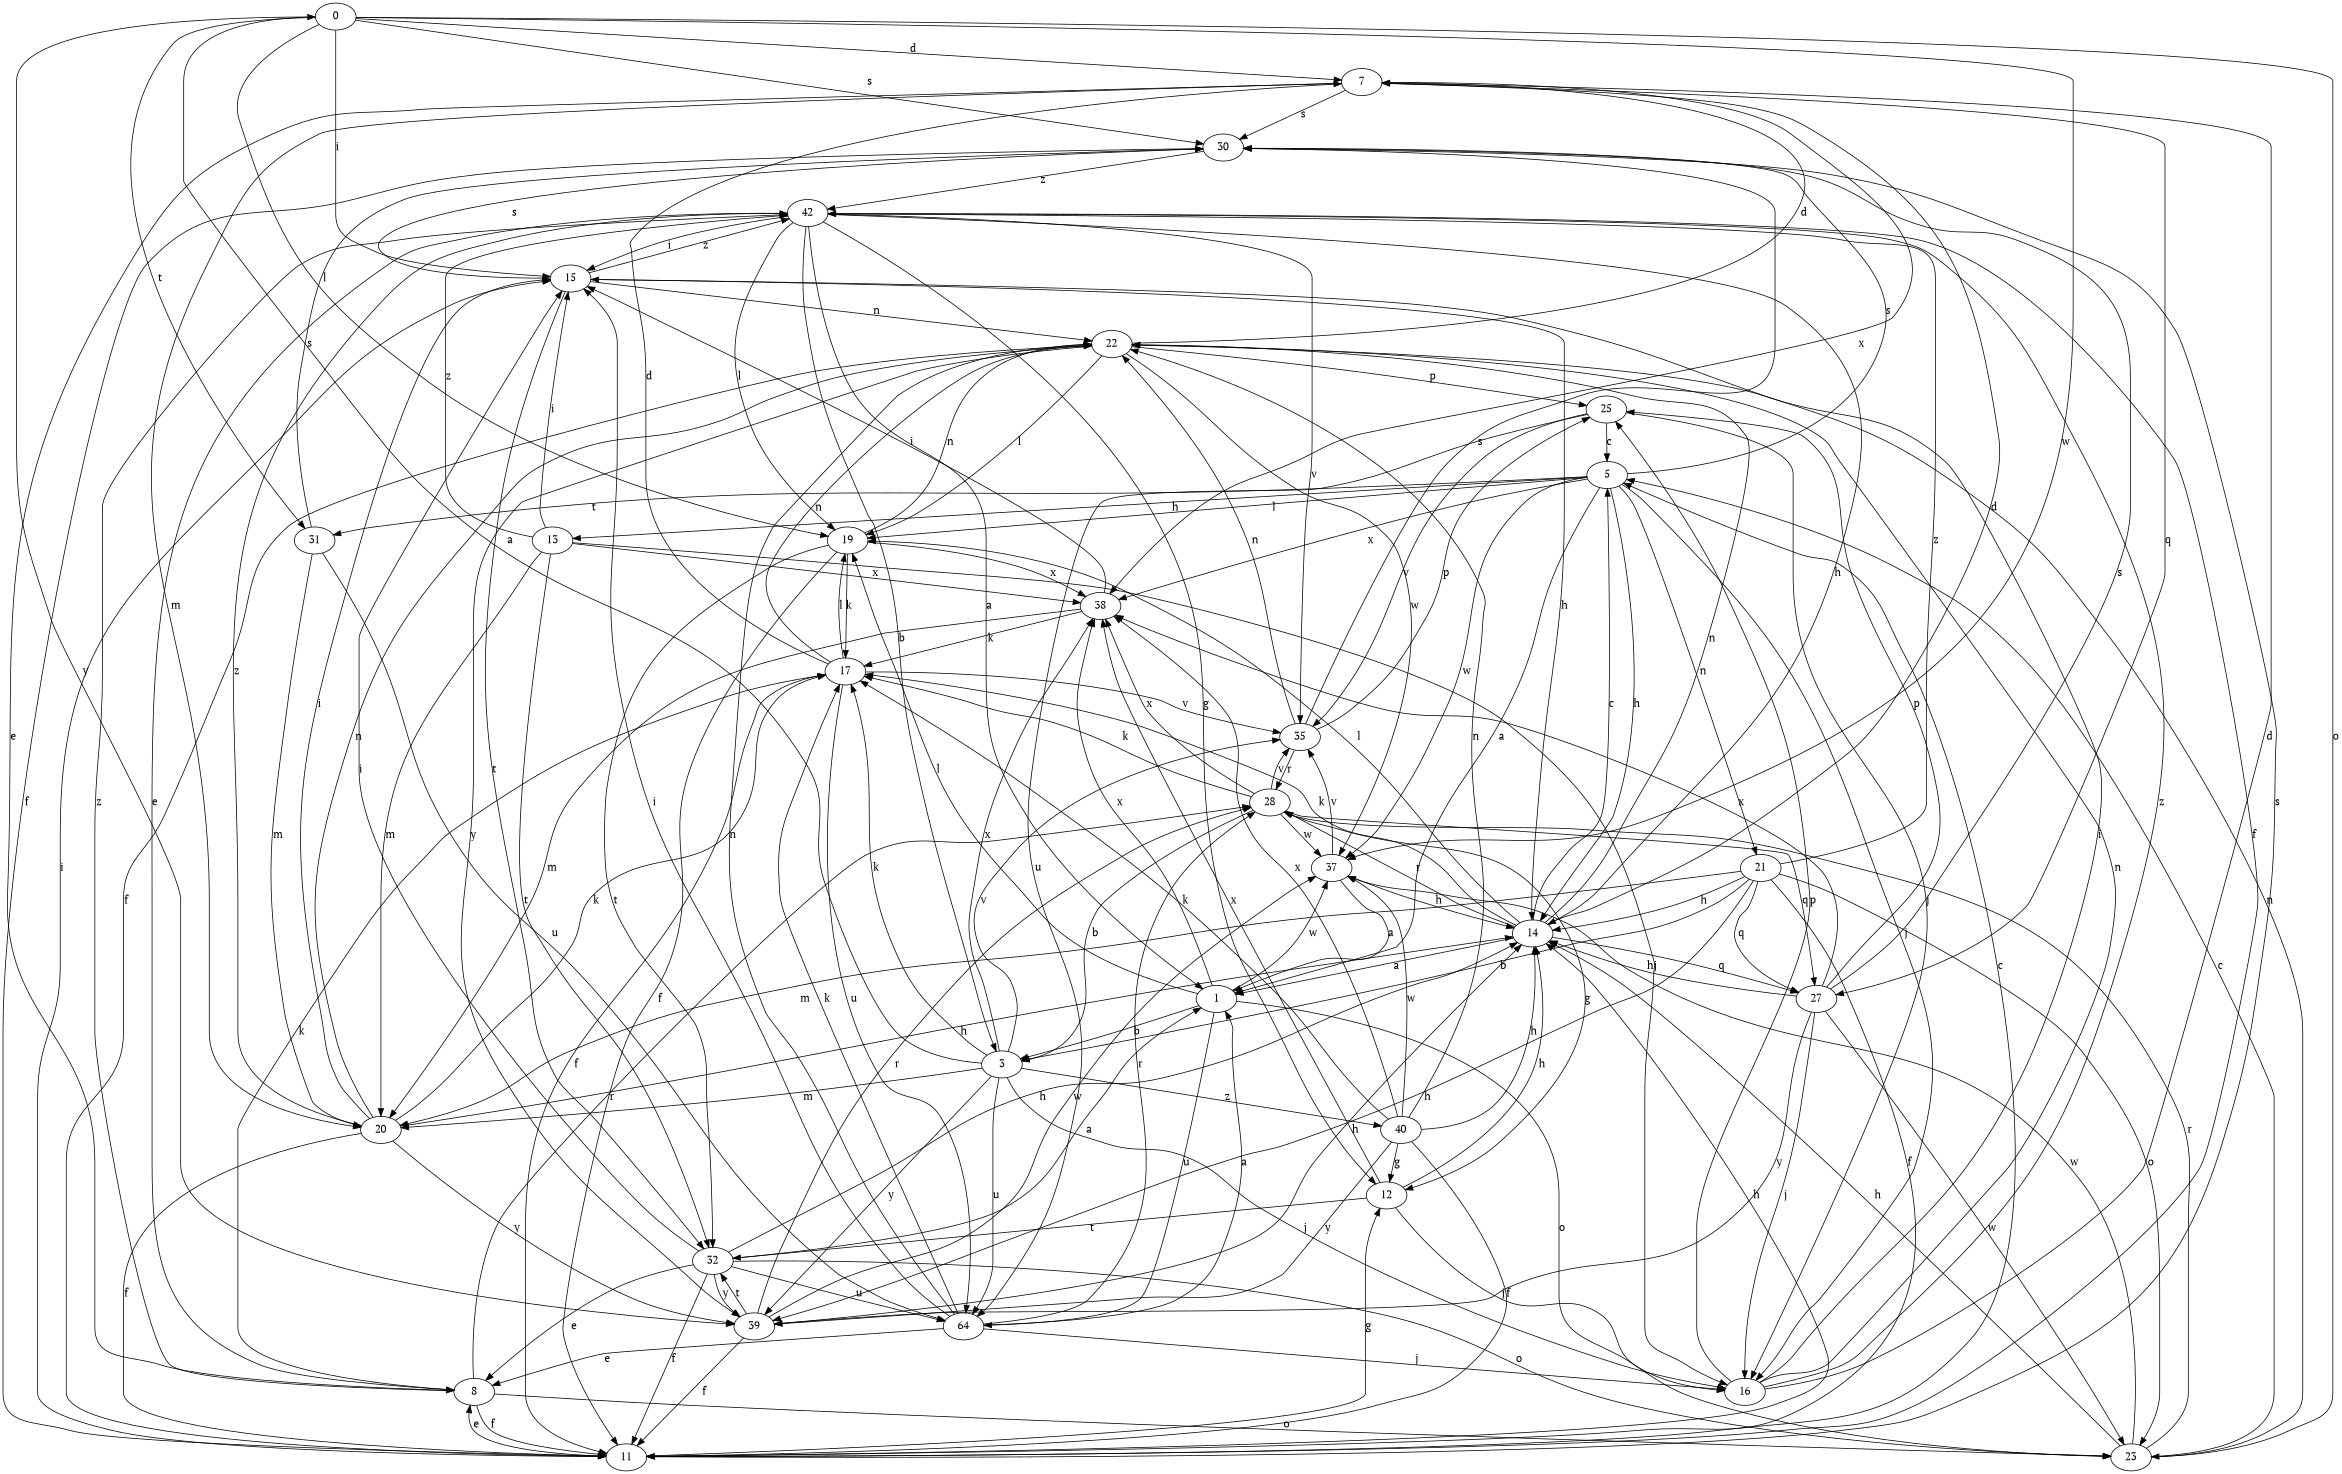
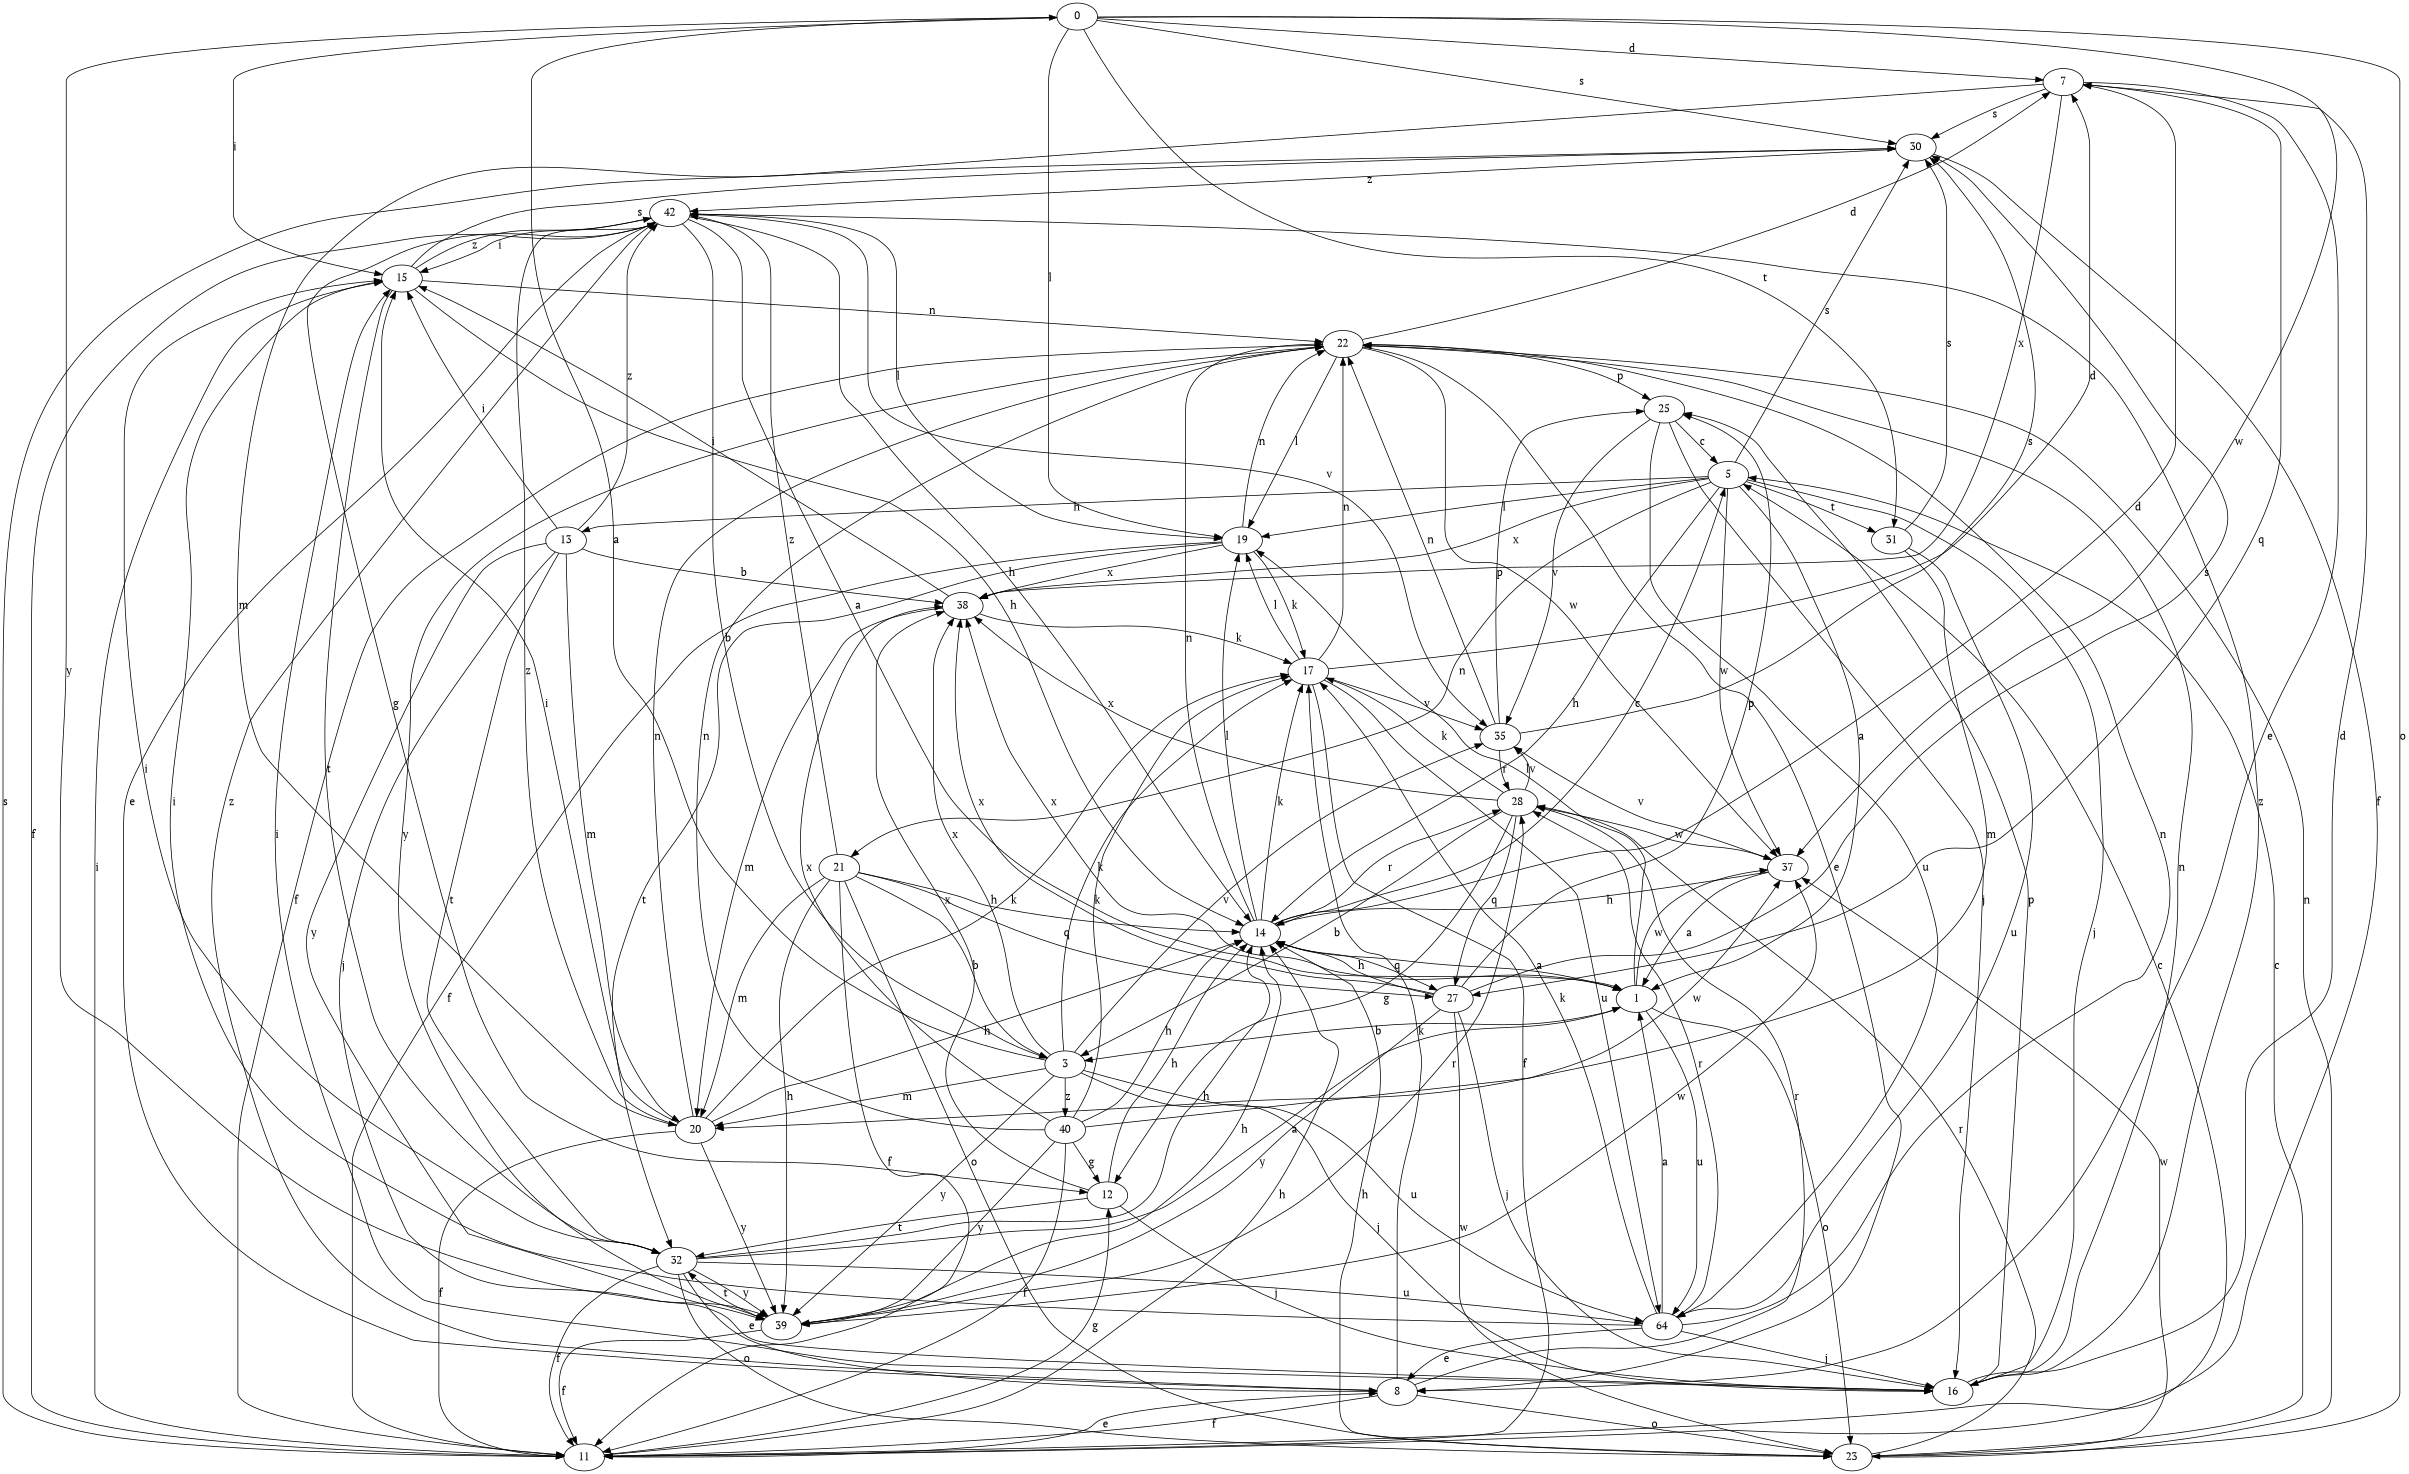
  strict digraph {
    fontname="PT Serif"
    node [fontname="PT Serif"]
    edge [fontname="PT Serif"]
    0
    7
    15
    19
    23
    30
    31
    37
    39
    38
    20
    8
    27
    14
    42
    32
    22
    17
    11
    5
    28
    n22 [label=64]
    1
    35
    3
    16
    40
    12
    25
    13
    21
    0 -> 7 [label=d]
    0 -> 15 [label=i]
    0 -> 19 [label=l]
    0 -> 23 [label=o]
    0 -> 30 [label=s]
    0 -> 31 [label=t]
    0 -> 37 [label=w]
    0 -> 39 [label=y]
    7 -> 30 [label=s]
    7 -> 38 [label=x]
    7 -> 20 [label=m]
    7 -> 8 [label=e]
    7 -> 27 [label=q]
    15 -> 30 [label=s]
    15 -> 14 [label=h]
    15 -> 42 [label=z]
    15 -> 32 [label=t]
    15 -> 22 [label=n]
    19 -> 38 [label=x]
    19 -> 32 [label=t]
    19 -> 22 [label=n]
    19 -> 17 [label=k]
    19 -> 11 [label=f]
    23 -> 37 [label=w]
    23 -> 14 [label=h]
    23 -> 22 [label=n]
    23 -> 5 [label=c]
    23 -> 28 [label=r]
    30 -> 42 [label=z]
    30 -> 11 [label=f]
    31 -> 30 [label=s]
    31 -> 20 [label=m]
    31 -> n22 [label=u]
    37 -> 14 [label=h]
    37 -> 1 [label=a]
    37 -> 35 [label=v]
    39 -> 37 [label=w]
    39 -> 14 [label=h]
    39 -> 32 [label=t]
    39 -> 11 [label=f]
    39 -> 28 [label=r]
    38 -> 15 [label=i]
    38 -> 20 [label=m]
    38 -> 17 [label=k]
    20 -> 15 [label=i]
    20 -> 39 [label=y]
    20 -> 14 [label=h]
    20 -> 42 [label=z]
    20 -> 22 [label=n]
    20 -> 17 [label=k]
    20 -> 11 [label=f]
    8 -> 23 [label=o]
    8 -> 42 [label=z]
    8 -> 17 [label=k]
    8 -> 11 [label=f]
    8 -> 28 [label=r]
    27 -> 23 [label=w]
    27 -> 30 [label=s]
    27 -> 39 [label=y]
    27 -> 38 [label=x]
    27 -> 14 [label=h]
    27 -> 16 [label=j]
    27 -> 25 [label=p]
    14 -> 7 [label=d]
    14 -> 19 [label=l]
    14 -> 27 [label=q]
    14 -> 22 [label=n]
    14 -> 17 [label=k]
    14 -> 5 [label=c]
    14 -> 28 [label=r]
    14 -> 1 [label=a]
    42 -> 15 [label=i]
    42 -> 19 [label=l]
    42 -> 8 [label=e]
    42 -> 14 [label=h]
    42 -> 11 [label=f]
    42 -> 1 [label=a]
    42 -> 35 [label=v]
    42 -> 3 [label=b]
    42 -> 12 [label=g]
    32 -> 15 [label=i]
    32 -> 23 [label=o]
    32 -> 39 [label=y]
    32 -> 8 [label=e]
    32 -> 14 [label=h]
    32 -> 11 [label=f]
    32 -> n22 [label=u]
    32 -> 1 [label=a]
    22 -> 7 [label=d]
    22 -> 19 [label=l]
    22 -> 37 [label=w]
    22 -> 39 [label=y]
+   22 -> 8 [label=e]
    22 -> 11 [label=f]
    22 -> 25 [label=p]
    17 -> 7 [label=d]
    17 -> 19 [label=l]
    17 -> 22 [label=n]
    17 -> 11 [label=f]
    17 -> n22 [label=u]
    17 -> 35 [label=v]
    11 -> 15 [label=i]
    11 -> 30 [label=s]
    11 -> 8 [label=e]
    11 -> 14 [label=h]
    11 -> 5 [label=c]
    11 -> 12 [label=g]
    5 -> 19 [label=l]
    5 -> 30 [label=s]
    5 -> 31 [label=t]
    5 -> 37 [label=w]
    5 -> 38 [label=x]
    5 -> 14 [label=h]
    5 -> 1 [label=a]
    5 -> 16 [label=j]
    5 -> 13 [label=h]
    5 -> 21 [label=n]
    28 -> 37 [label=w]
    28 -> 38 [label=x]
    28 -> 27 [label=q]
    28 -> 17 [label=k]
    28 -> 35 [label=v]
    28 -> 3 [label=b]
    28 -> 12 [label=g]
    n22 -> 15 [label=i]
    n22 -> 8 [label=e]
    n22 -> 22 [label=n]
    n22 -> 17 [label=k]
    n22 -> 28 [label=r]
    n22 -> 1 [label=a]
    n22 -> 16 [label=j]
    1 -> 19 [label=l]
    1 -> 23 [label=o]
    1 -> 37 [label=w]
    1 -> 38 [label=x]
    1 -> n22 [label=u]
    1 -> 3 [label=b]
    35 -> 30 [label=s]
    35 -> 22 [label=n]
    35 -> 28 [label=r]
    35 -> 25 [label=p]
    3 -> 0 [label=a]
    3 -> 39 [label=y]
    3 -> 38 [label=x]
    3 -> 20 [label=m]
    3 -> 17 [label=k]
    3 -> n22 [label=u]
    3 -> 35 [label=v]
    3 -> 16 [label=j]
    3 -> 40 [label=z]
    16 -> 7 [label=d]
    16 -> 15 [label=i]
    16 -> 42 [label=z]
    16 -> 22 [label=n]
    16 -> 25 [label=p]
    40 -> 37 [label=w]
    40 -> 39 [label=y]
    40 -> 38 [label=x]
    40 -> 14 [label=h]
    40 -> 22 [label=n]
    40 -> 17 [label=k]
    40 -> 11 [label=f]
    40 -> 12 [label=g]
    12 -> 38 [label=x]
    12 -> 14 [label=h]
    12 -> 32 [label=t]
    12 -> 16 [label=j]
    25 -> 5 [label=c]
    25 -> n22 [label=u]
    25 -> 35 [label=v]
    25 -> 16 [label=j]
    13 -> 15 [label=i]
-   13 -> 38 [label=x]
+   13 -> 39 [label=y]
+   13 -> 38 [label=b]
    13 -> 20 [label=m]
    13 -> 42 [label=z]
    13 -> 32 [label=t]
    13 -> 16 [label=j]
    21 -> 23 [label=o]
    21 -> 39 [label=h]
    21 -> 20 [label=m]
    21 -> 27 [label=q]
    21 -> 14 [label=h]
    21 -> 42 [label=z]
    21 -> 11 [label=f]
    21 -> 3 [label=b]
  }
